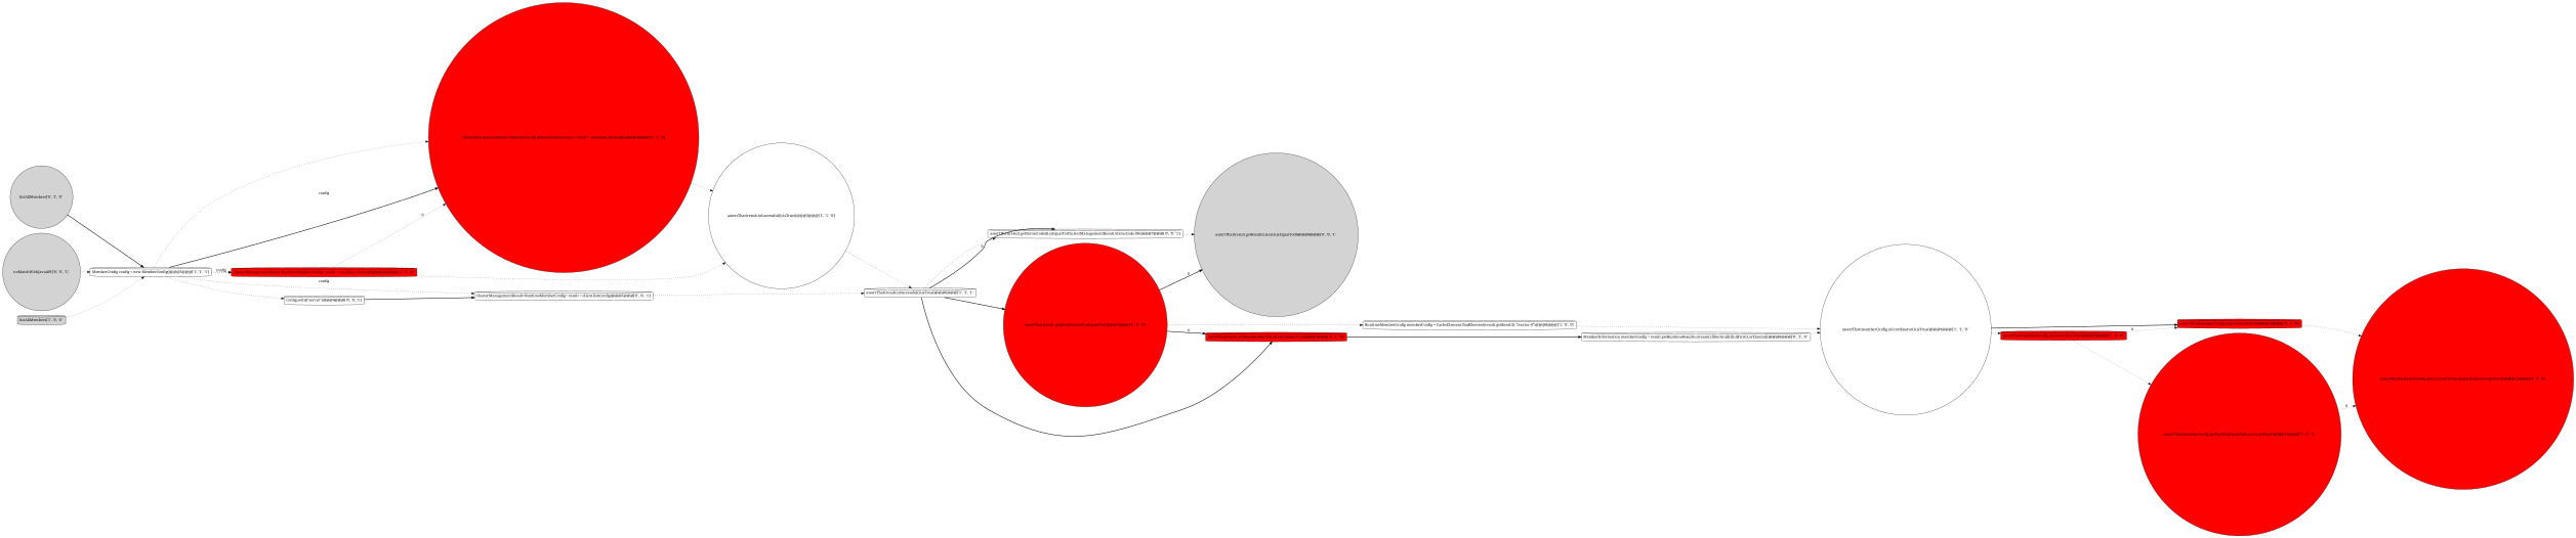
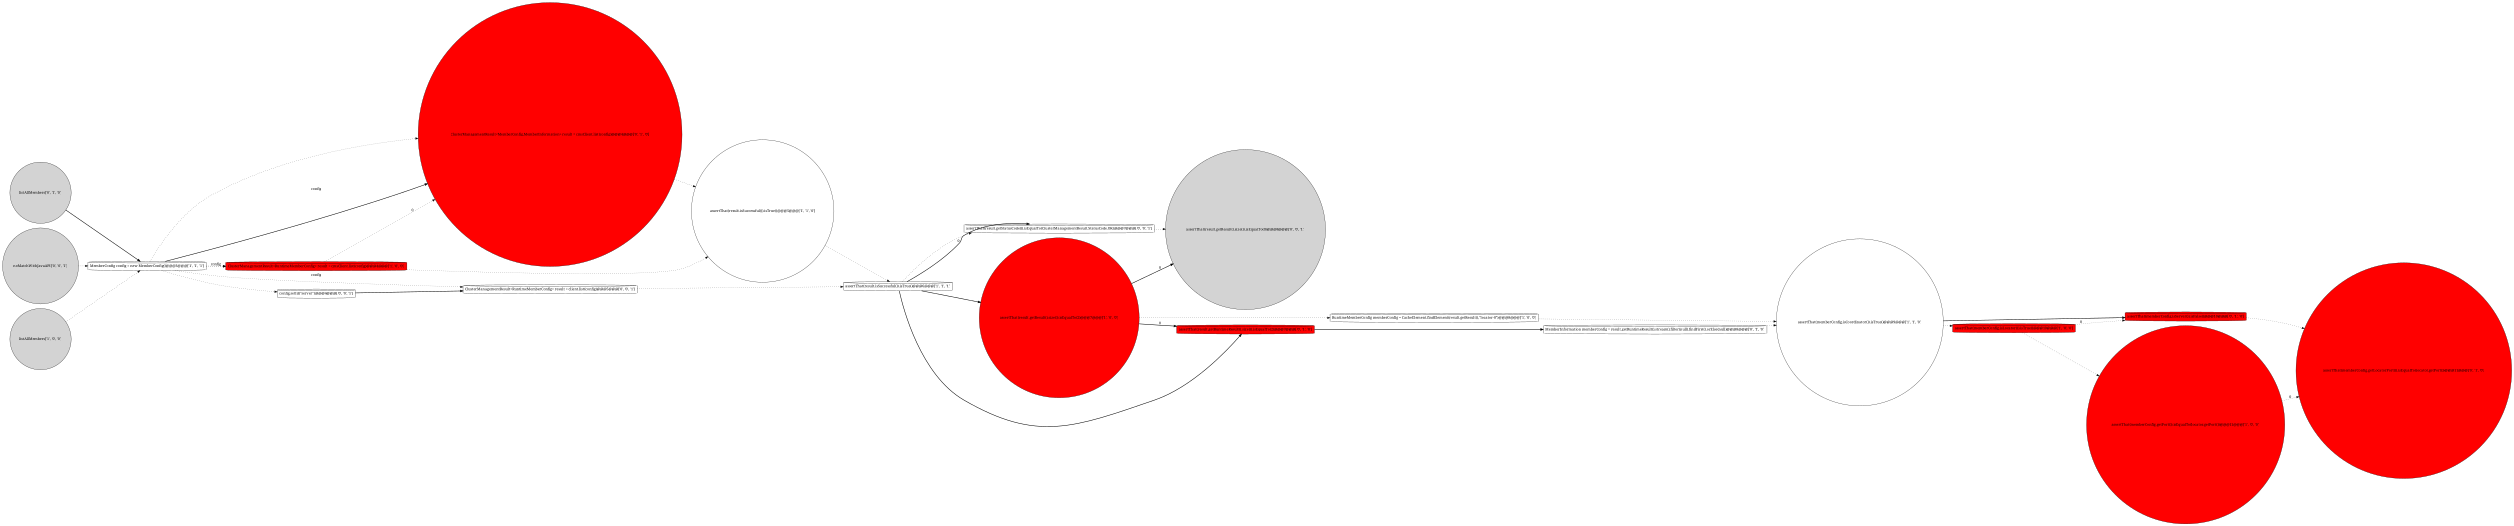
  digraph {
    rankdir=LR
    fontname="Noto Serif"
    node [fillcolor=white shape=cylinder style=filled fontname="Noto Serif"]
    edge [style=dotted fontname="Noto Serif"]
    n1 [fillcolor=red label="ClusterManagementResult<MemberConfig,MemberInformation> result = cmsClient.list(config)@@@4@@@['0', '1', '0']" shape=circle]
    n2 [label="assertThat(result.isSuccessful()).isTrue()@@@5@@@['1', '1', '0']" shape=circle]
    n3 [label="MemberInformation memberConfig = result.getRuntimeResult().stream().filter(null).findFirst().orElse(null)@@@8@@@['0', '1', '0']"]
    n4 [label="assertThat(memberConfig.isCoordinator()).isTrue()@@@9@@@['1', '1', '0']" shape=circle]
    n5 [label="assertThat(result.getStatusCode()).isEqualTo(ClusterManagementResult.StatusCode.OK)@@@7@@@['0', '0', '1']"]
    n6 [fillcolor=lightgray label="assertThat(result.getResult().size()).isEqualTo(0)@@@8@@@['0', '0', '1']" shape=circle]
    n7 [label="MemberConfig config = new MemberConfig()@@@3@@@['1', '1', '1']"]
    n8 [fillcolor=red label="ClusterManagementResult<RuntimeMemberConfig> result = cmsClient.list(config)@@@4@@@['1', '0', '0']"]
    n9 [label="config.setId(\"server\")@@@4@@@['0', '0', '1']"]
    n10 [label="ClusterManagementResult<RuntimeMemberConfig> result = client.list(config)@@@5@@@['0', '0', '1']"]
    n11 [label="RuntimeMemberConfig memberConfig = CacheElement.findElement(result.getResult(),\"locator-0\")@@@8@@@['1', '0', '0']"]
    n12 [label="assertThat(result.isSuccessful()).isTrue()@@@6@@@['1', '1', '1']"]
    n13 [fillcolor=red label="assertThat(memberConfig.isServer()).isFalse()@@@10@@@['0', '1', '0']"]
    n14 [fillcolor=red label="assertThat(memberConfig.getLocatorPort()).isEqualTo(locator.getPort())@@@11@@@['0', '1', '0']" shape=circle]
    n15 [fillcolor=lightgray label="listAllMembers['0', '1', '0']" shape=circle]
    n16 [fillcolor=red label="assertThat(memberConfig.isLocator()).isTrue()@@@10@@@['1', '0', '0']"]
    n17 [fillcolor=red label="assertThat(memberConfig.getPort()).isEqualTo(locator.getPort())@@@11@@@['1', '0', '0']" shape=circle]
    n18 [fillcolor=lightgray label="noMatchWithJavaAPI['0', '0', '1']" shape=circle]
    n19 [fillcolor=red label="assertThat(result.getRuntimeResult().size()).isEqualTo(2)@@@7@@@['0', '1', '0']"]
    n20 [fillcolor=red label="assertThat(result.getResult().size()).isEqualTo(2)@@@7@@@['1', '0', '0']" shape=circle]
-   n21 [fillcolor=lightgray label="listAllMembers['1', '0', '0']"]
+   n21 [fillcolor=lightgray label="listAllMembers['1', '0', '0']" shape=circle]
    n1 -> n2
    n2 -> n12
    n3 -> n4
    n4 -> n13 [style=bold]
    n4 -> n16
    n5 -> n6
    n7 -> n1
    n7 -> n1 [label=config style=bold]
    n7 -> n8 [label=config]
    n7 -> n8
    n7 -> n9
    n7 -> n10 [label=config]
    n8 -> n1 [label=0]
    n8 -> n2
    n9 -> n10 [style=bold]
    n10 -> n12
    n11 -> n4
    n12 -> n5
    n12 -> n5 [label=0 style=bold]
    n12 -> n19 [style=bold]
    n12 -> n20 [style=bold]
    n13 -> n14
    n15 -> n7 [style=bold]
    n16 -> n13 [label=0]
    n16 -> n17
    n17 -> n14 [label=0]
    n18 -> n7
    n19 -> n3 [style=bold]
    n20 -> n6 [label=0 style=bold]
    n20 -> n11
    n20 -> n19 [label=0 style=bold]
    n21 -> n7
  }
